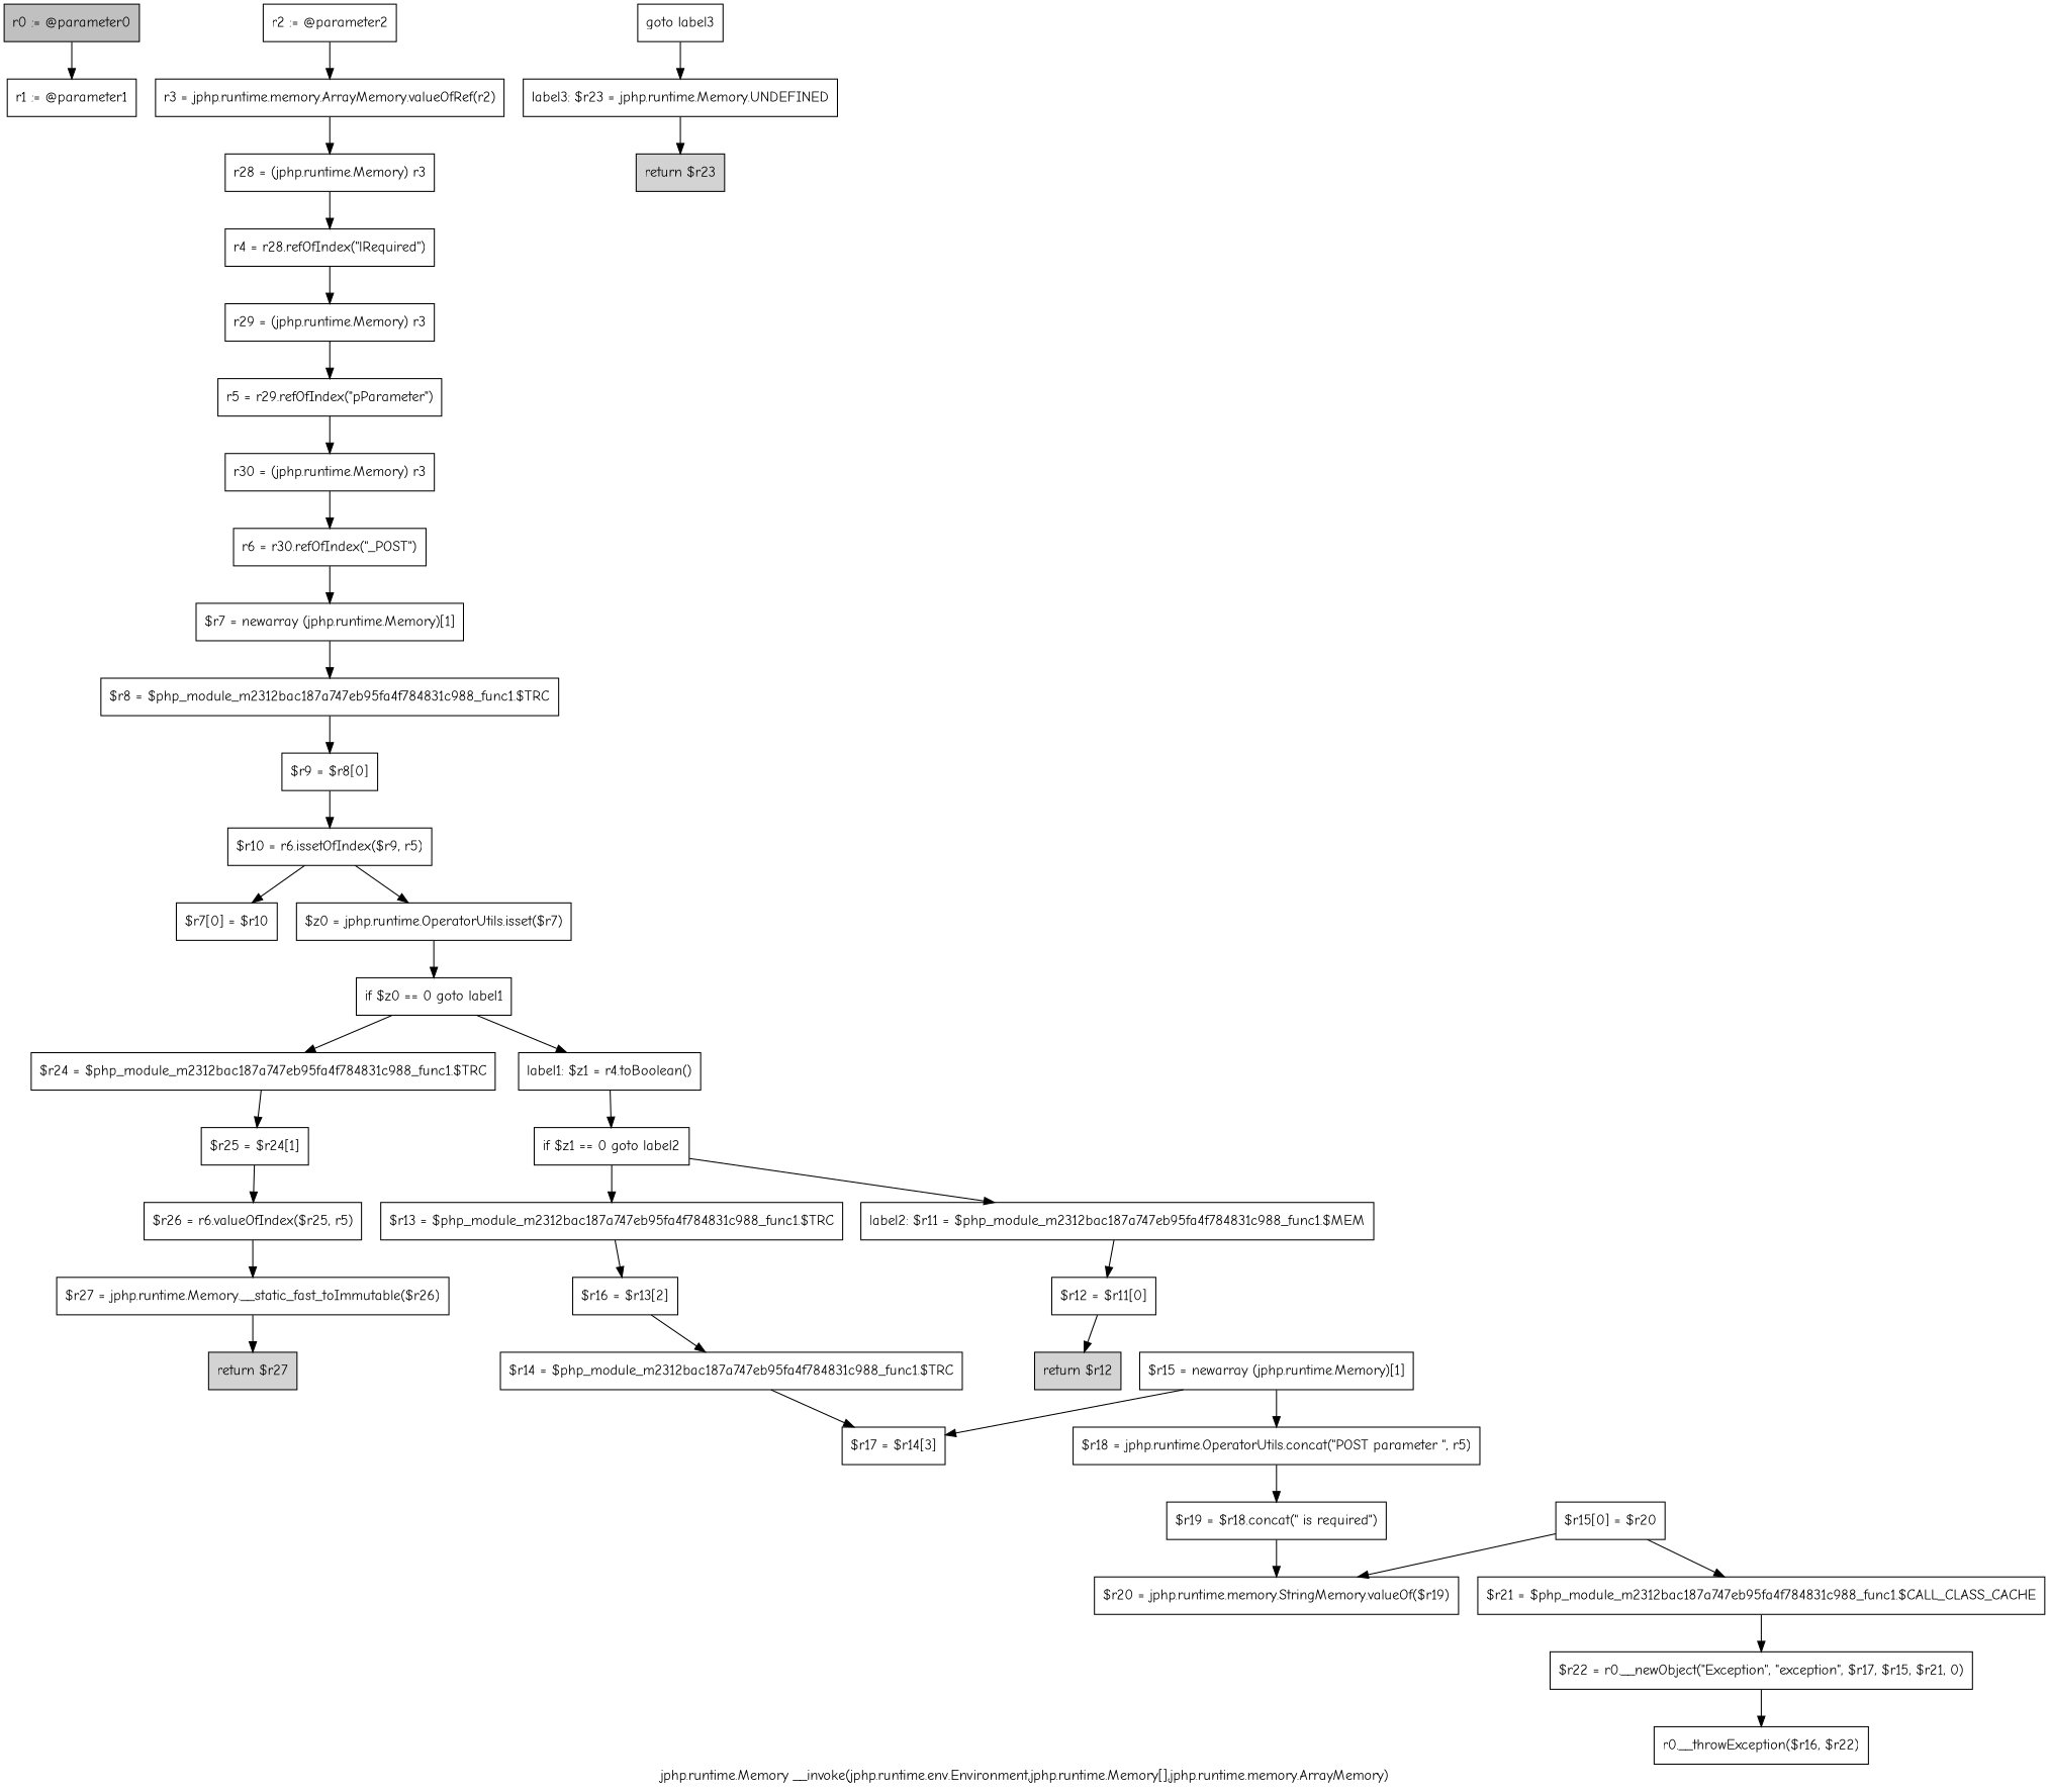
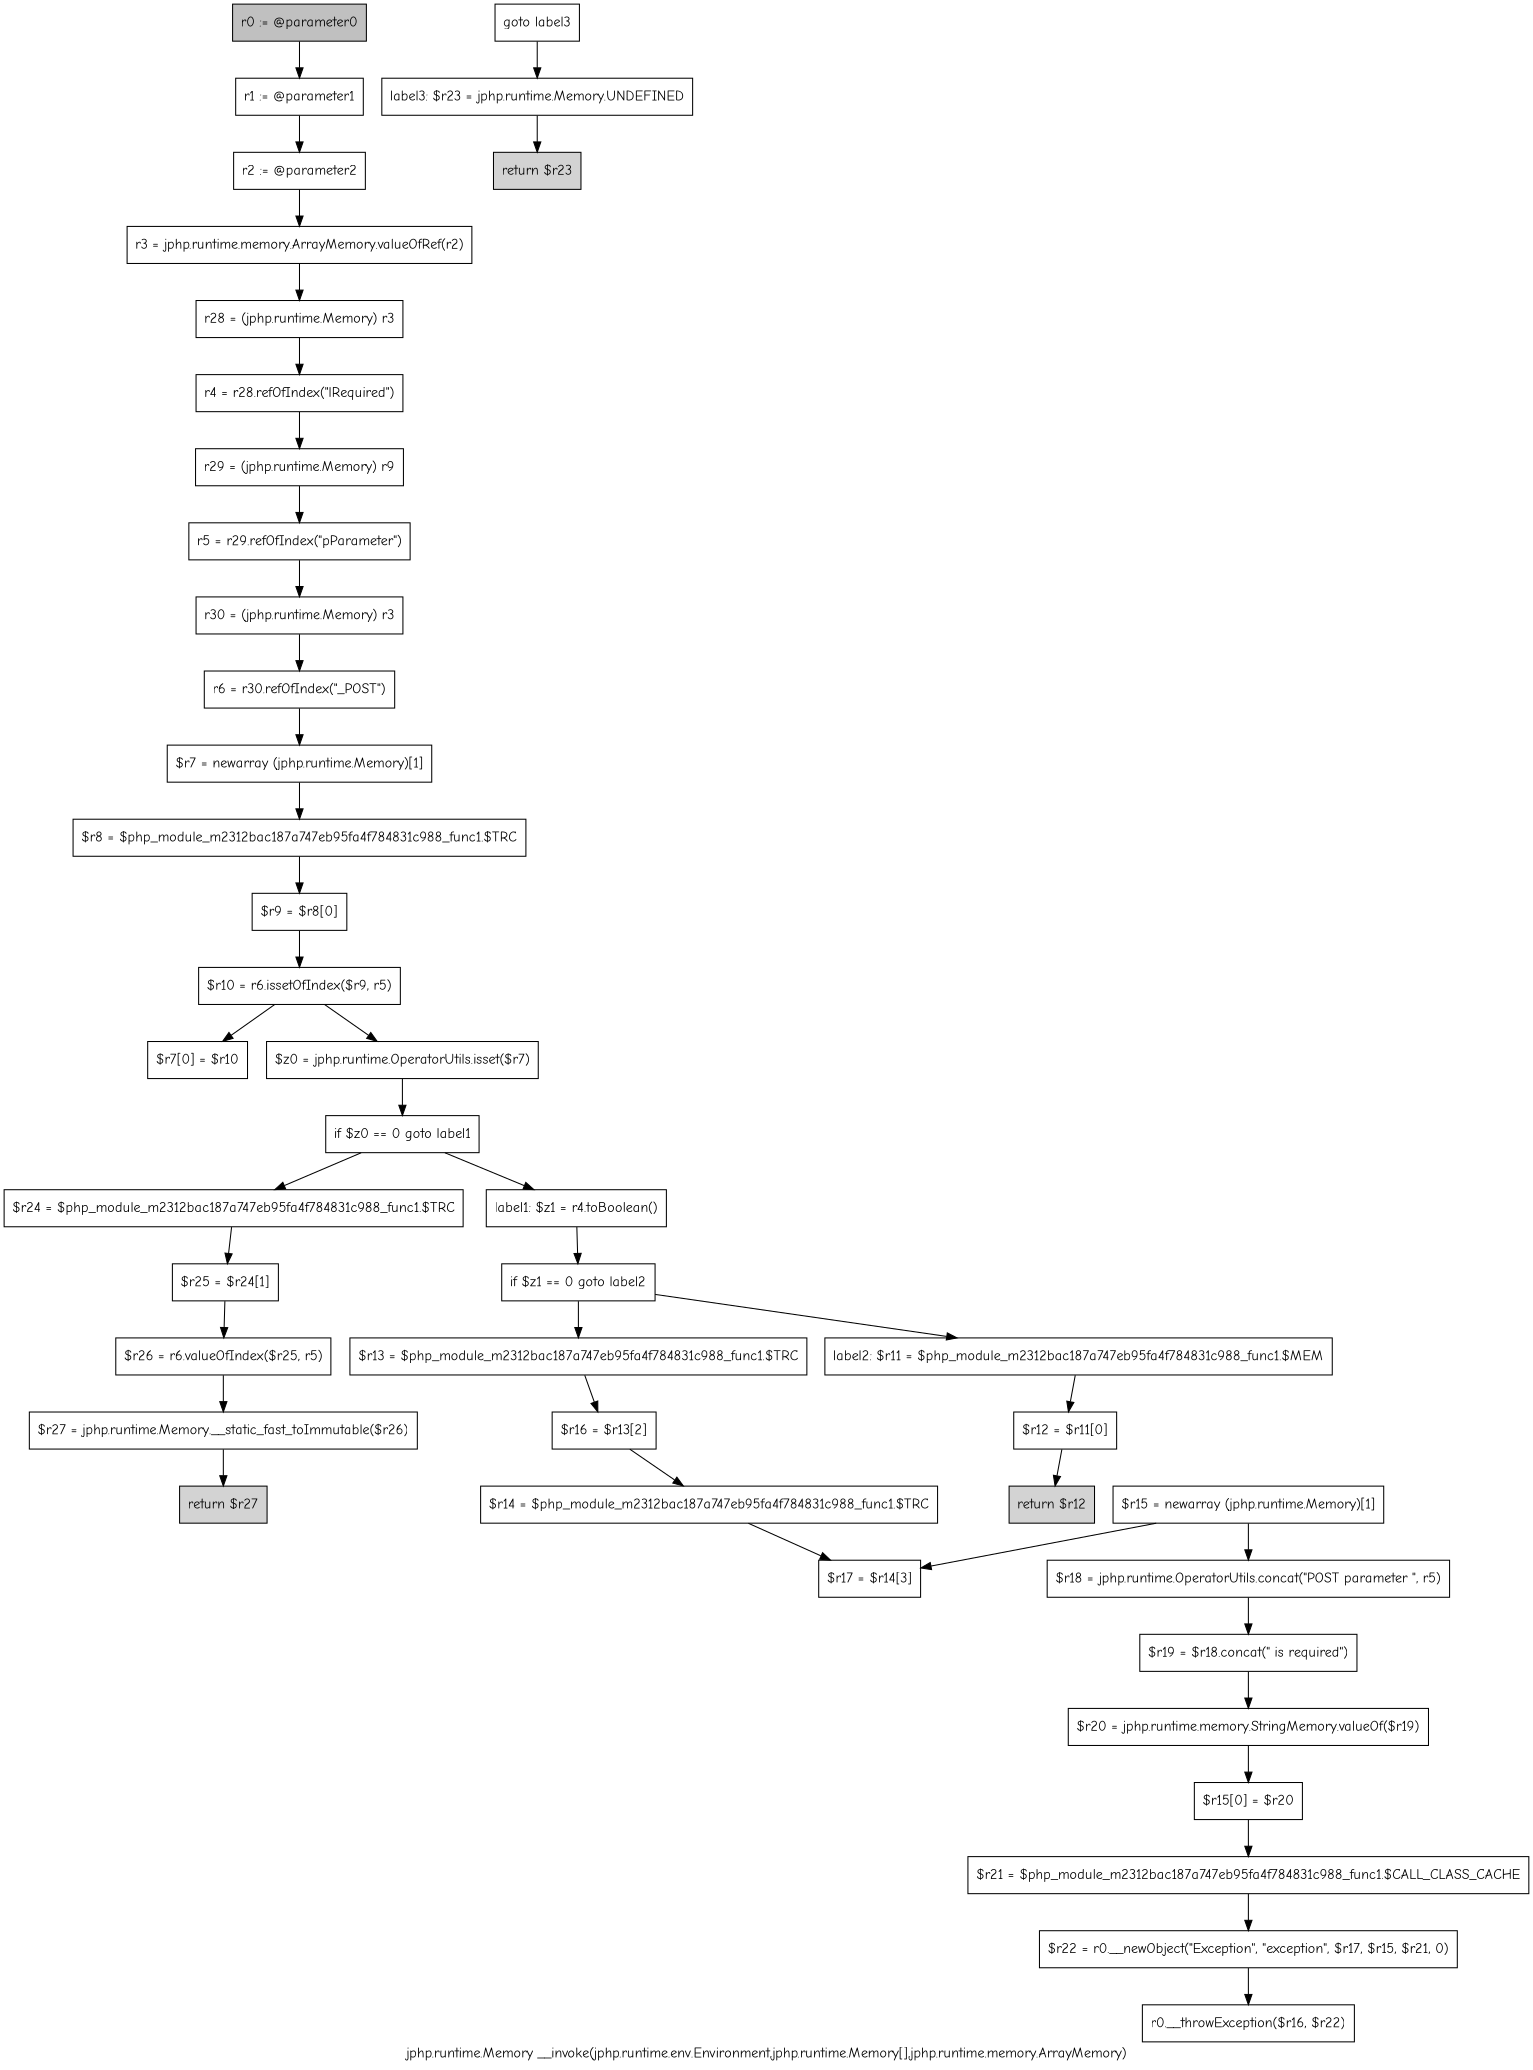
  digraph {
    fontname="Comic Neue"
    label="jphp.runtime.Memory __invoke(jphp.runtime.env.Environment,jphp.runtime.Memory[],jphp.runtime.memory.ArrayMemory)"
    node [fontname="Comic Neue" shape=box]
    edge [fontname="Comic Neue"]
    n1 [fillcolor=gray label="r0 := @parameter0" style=filled]
    n2 [label="r1 := @parameter1"]
    n3 [label="r2 := @parameter2"]
    n4 [label="r3 = jphp.runtime.memory.ArrayMemory.valueOfRef(r2)"]
    n5 [label="r28 = (jphp.runtime.Memory) r3"]
    n6 [label="r4 = r28.refOfIndex(\"lRequired\")"]
-   n7 [label="r29 = (jphp.runtime.Memory) r3"]
+   n7 [label="r29 = (jphp.runtime.Memory) r9"]
    n8 [label="r5 = r29.refOfIndex(\"pParameter\")"]
    n9 [label="r30 = (jphp.runtime.Memory) r3"]
    n10 [label="r6 = r30.refOfIndex(\"_POST\")"]
    n11 [label="$r7 = newarray (jphp.runtime.Memory)[1]"]
    n12 [label="$r8 = $php_module_m2312bac187a747eb95fa4f784831c988_func1.$TRC"]
    n13 [label="$r9 = $r8[0]"]
    n14 [label="$r10 = r6.issetOfIndex($r9, r5)"]
    n15 [label="$r7[0] = $r10"]
    n16 [label="$z0 = jphp.runtime.OperatorUtils.isset($r7)"]
    n17 [label="if $z0 == 0 goto label1"]
    n18 [label="$r24 = $php_module_m2312bac187a747eb95fa4f784831c988_func1.$TRC"]
    n19 [label="label1: $z1 = r4.toBoolean()"]
    n20 [label="$r25 = $r24[1]"]
    n21 [label="if $z1 == 0 goto label2"]
    n22 [label="$r26 = r6.valueOfIndex($r25, r5)"]
    n23 [label="$r13 = $php_module_m2312bac187a747eb95fa4f784831c988_func1.$TRC"]
    n24 [label="label2: $r11 = $php_module_m2312bac187a747eb95fa4f784831c988_func1.$MEM"]
    n25 [label="$r27 = jphp.runtime.Memory.__static_fast_toImmutable($r26)"]
    n26 [fillcolor=lightgray label="return $r27" style=filled]
    n27 [label="$r16 = $r13[2]"]
    n28 [label="$r12 = $r11[0]"]
    n29 [label="$r14 = $php_module_m2312bac187a747eb95fa4f784831c988_func1.$TRC"]
    n30 [fillcolor=lightgray label="return $r12" style=filled]
    n31 [label="$r17 = $r14[3]"]
    n32 [label="$r15 = newarray (jphp.runtime.Memory)[1]"]
    n33 [label="$r18 = jphp.runtime.OperatorUtils.concat(\"POST parameter \", r5)"]
    n34 [label="$r19 = $r18.concat(\" is required\")"]
    n35 [label="$r20 = jphp.runtime.memory.StringMemory.valueOf($r19)"]
    n36 [label="$r15[0] = $r20"]
    n37 [label="$r21 = $php_module_m2312bac187a747eb95fa4f784831c988_func1.$CALL_CLASS_CACHE"]
    n38 [label="$r22 = r0.__newObject(\"Exception\", \"exception\", $r17, $r15, $r21, 0)"]
    n39 [label="r0.__throwException($r16, $r22)"]
    n40 [label="goto label3"]
    n41 [label="label3: $r23 = jphp.runtime.Memory.UNDEFINED"]
    n42 [fillcolor=lightgray label="return $r23" style=filled]
    n1 -> n2
+   n2 -> n3
    n3 -> n4
    n4 -> n5
    n5 -> n6
    n6 -> n7
    n7 -> n8
    n8 -> n9
    n9 -> n10
    n10 -> n11
    n11 -> n12
    n12 -> n13
    n13 -> n14
    n14 -> n15
    n14 -> n16
    n16 -> n17
    n17 -> n18
    n17 -> n19
    n18 -> n20
    n19 -> n21
    n20 -> n22
    n21 -> n23
    n21 -> n24
    n22 -> n25
    n23 -> n27
    n24 -> n28
    n25 -> n26
    n27 -> n29
    n28 -> n30
    n29 -> n31
    n32 -> n31
    n32 -> n33
    n33 -> n34
    n34 -> n35
-   n36 -> n35
+   n35 -> n36
    n36 -> n37
    n37 -> n38
    n38 -> n39
    n40 -> n41
    n41 -> n42
  }
